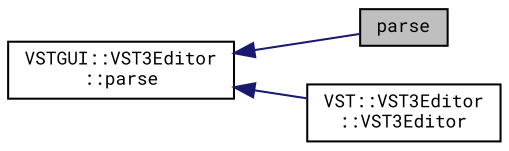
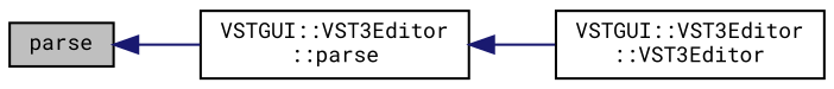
  digraph {
    fontname="Roboto Mono"
    rankdir=LR
    node [color=black fontname="Roboto Mono" fontsize=9 shape=record]
    edge [color=midnightblue dir=back fontname="Roboto Mono" fontsize=9 labelfontname=Arial labelfontsize=9 style=solid]
    n1 [fillcolor=grey75 fontcolor=black height=0.2 label=parse style=filled width=0.4]
    n2 [height=0.2 label="VSTGUI::VST3Editor\l::parse" width=0.4]
-   n3 [height=0.2 label="VST::VST3Editor\l::VST3Editor" width=0.4]
-   n2 -> n1
+   n3 [height=0.2 label="VSTGUI::VST3Editor\l::VST3Editor" width=0.4]
+   n1 -> n2
    n2 -> n3
  }
